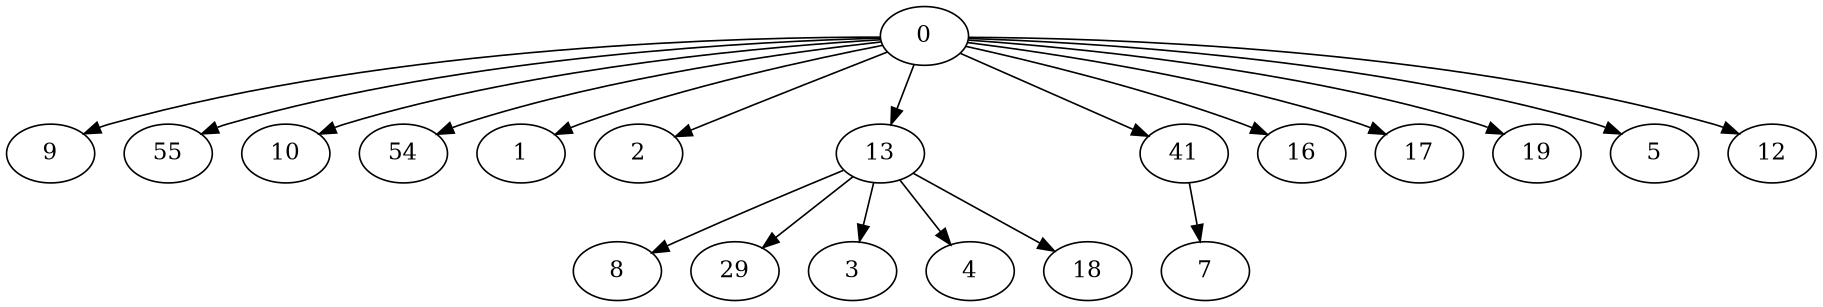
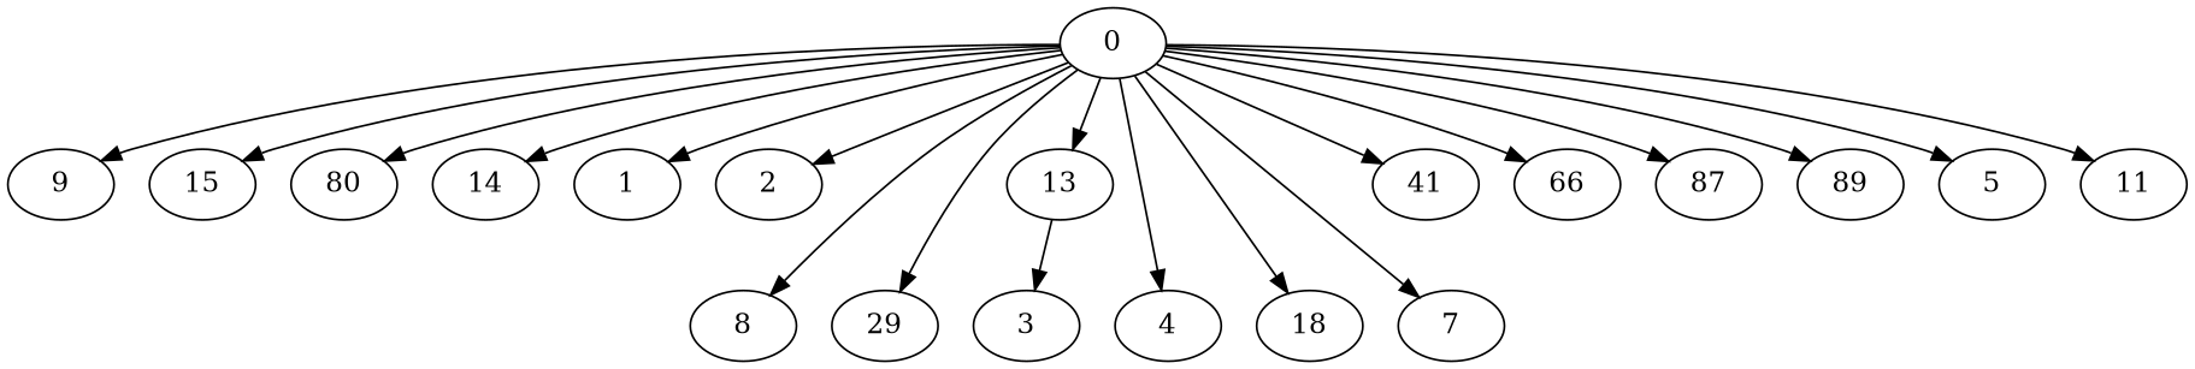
  digraph {
    "Duplicate states"=0
    GraphType=Fork
    "Max states in OPEN"=0
    Modes="120000ms; topo-ordered tasks, ; Pruning: task equivalence, fixed order ready list, ; F-value: ; Optimisation: best schedule length (SL) optimisation on equal, "
    NumberOfTasks=21
    "Pruned using list schedule length"=348
    "States removed from OPEN"=0
    TargetSystem="Homogeneous-2"
    "Time to schedule (ms)"=258
    "Total idle time"=23
    "Total schedule length"=59
    "Total sequential time"=95
    "Total states created"=4712
    node ["Finish time"=32 Processor=0 "Start time"=32 Weight=4]
    edge [Weight=58]
    0 ["Finish time"=6 "Start time"=0 Weight=6]
    9 ["Finish time"=26 "Start time"=19 Weight=7]
-   15 ["Finish time"=28 Processor=1 "Start time"=21 Weight=7 label=55]
-   10 ["Start time"=26 Weight=6]
-   14 ["Finish time"=38 Weight=6 label=54]
+   15 ["Finish time"=28 Processor=1 "Start time"=21 Weight=7]
+   10 ["Start time"=26 Weight=6 label=80]
+   14 ["Finish time"=38 Weight=6]
    1 ["Finish time"=52 "Start time"=47 Weight=5]
    2 ["Finish time"=47 "Start time"=42 Weight=5]
    8 ["Finish time"=56 Processor=1 "Start time"=51 Weight=5]
    n9 ["Finish time"=41 Processor=1 "Start time"=37 label=41]
    13 [Processor=1 "Start time"=28]
-   16 ["Finish time"=56 "Start time"=52]
+   16 ["Finish time"=56 "Start time"=52 label=66]
    n12 ["Finish time"=16 "Start time"=12 label=29]
    7 ["Finish time"=35 Processor=1 Weight=3]
-   17 ["Finish time"=59 "Start time"=56 Weight=3]
-   19 ["Finish time"=19 "Start time"=16 Weight=3]
+   17 ["Finish time"=59 "Start time"=56 Weight=3 label=87]
+   19 ["Finish time"=19 "Start time"=16 Weight=3 label=89]
    4 ["Finish time"=59 Processor=1 "Start time"=57 Weight=2]
    5 ["Finish time"=37 Processor=1 "Start time"=35 Weight=2]
-   12 ["Finish time"=40 "Start time"=38 Weight=2]
+   12 ["Finish time"=40 "Start time"=38 Weight=2 label=11]
    18 ["Finish time"=42 "Start time"=40 Weight=2]
    3 ["Finish time"=51 Processor=1 "Start time"=42 Weight=9]
    0 -> 9
    0 -> 15 [Weight=15]
    0 -> 10
    0 -> 14
    0 -> 1 [Weight=73]
    0 -> 2 [Weight=65]
-   13 -> 8 [Weight=44]
+   0 -> 8 [Weight=44]
    0 -> n9 [Weight=29]
    0 -> 13 [Weight=15]
    0 -> 16 [Weight=73]
-   13 -> n12 [Weight=51]
-   n9 -> 7 [Weight=15]
+   0 -> n12 [Weight=51]
+   0 -> 7 [Weight=15]
    0 -> 17 [Weight=73]
    0 -> 19 [Weight=51]
-   13 -> 4 [Weight=51]
+   0 -> 4 [Weight=51]
    0 -> 5 [Weight=22]
    0 -> 12
-   13 -> 18
+   0 -> 18
    13 -> 3 [Weight=36]
  }
